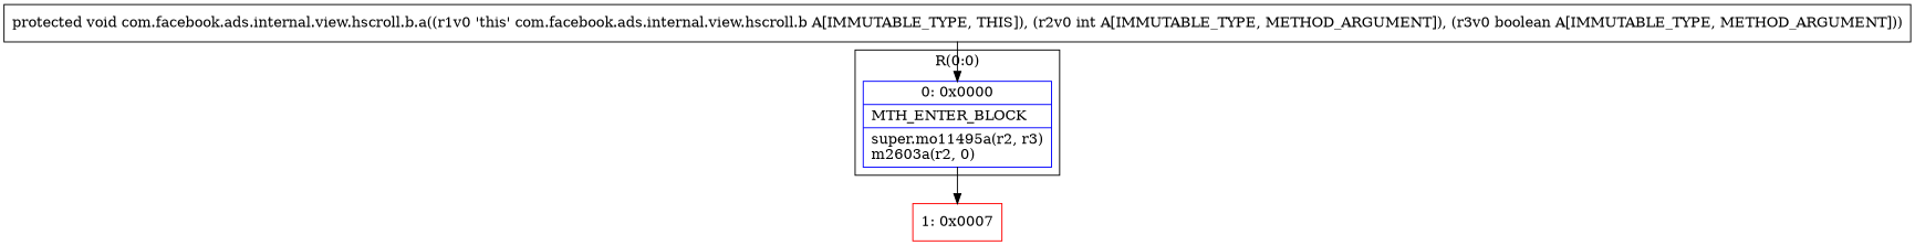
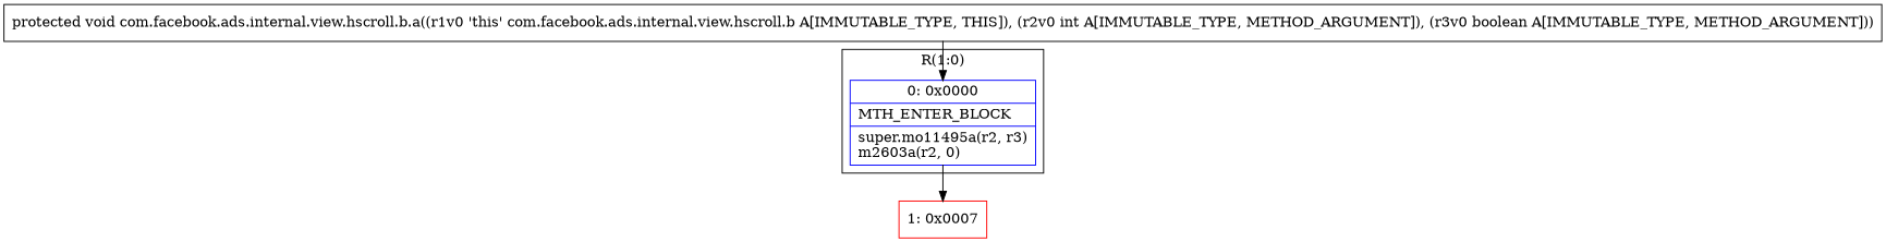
  digraph {
    node [shape=record]
    n1 [color=blue label="{0\:\ 0x0000|MTH_ENTER_BLOCK\l|super.mo11495a(r2, r3)\lm2603a(r2, 0)\l}"]
    n2 [color=red label="{1\:\ 0x0007}"]
    n3 [label="{protected void com.facebook.ads.internal.view.hscroll.b.a((r1v0 'this' com.facebook.ads.internal.view.hscroll.b A[IMMUTABLE_TYPE, THIS]), (r2v0 int A[IMMUTABLE_TYPE, METHOD_ARGUMENT]), (r3v0 boolean A[IMMUTABLE_TYPE, METHOD_ARGUMENT])) }"]
    subgraph cluster_1 {
-     label="R(0:0)"
+     label="R(1:0)"
      n1
    }
    n1 -> n2
    n3 -> n1
  }
